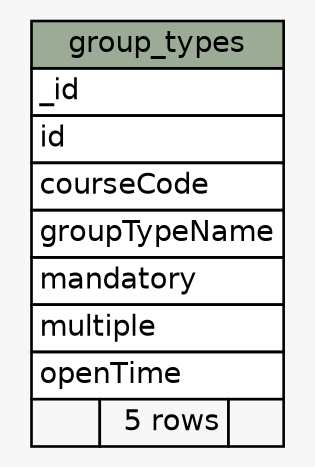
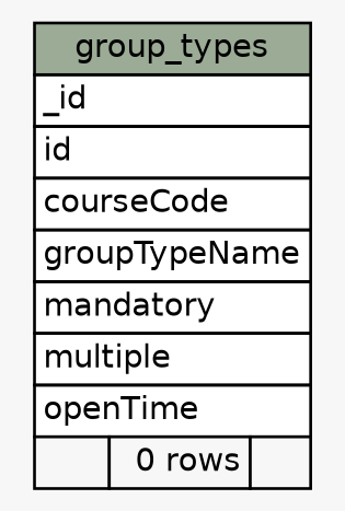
  digraph {
    bgcolor="#f7f7f7"
    fontname=Helvetica
    fontsize=11
    nodesep=0.18
    rankdir=TB
    ranksep=0.46
-   n1 [fontname=Helvetica fontsize=11 label=<     <TABLE BORDER="0" CELLBORDER="1" CELLSPACING="0" BGCOLOR="#ffffff">       <TR><TD COLSPAN="3" BGCOLOR="#9bab96" ALIGN="CENTER">group_types</TD></TR>       <TR><TD PORT="_id" COLSPAN="3" ALIGN="LEFT">_id</TD></TR>       <TR><TD PORT="id" COLSPAN="3" ALIGN="LEFT">id</TD></TR>       <TR><TD PORT="courseCode" COLSPAN="3" ALIGN="LEFT">courseCode</TD></TR>       <TR><TD PORT="groupTypeName" COLSPAN="3" ALIGN="LEFT">groupTypeName</TD></TR>       <TR><TD PORT="mandatory" COLSPAN="3" ALIGN="LEFT">mandatory</TD></TR>       <TR><TD PORT="multiple" COLSPAN="3" ALIGN="LEFT">multiple</TD></TR>       <TR><TD PORT="openTime" COLSPAN="3" ALIGN="LEFT">openTime</TD></TR>       <TR><TD ALIGN="LEFT" BGCOLOR="#f7f7f7">  </TD><TD ALIGN="RIGHT" BGCOLOR="#f7f7f7">5 rows</TD><TD ALIGN="RIGHT" BGCOLOR="#f7f7f7">  </TD></TR>     </TABLE>> shape=plaintext]
+   n1 [fontname=Helvetica fontsize=11 label=<     <TABLE BORDER="0" CELLBORDER="1" CELLSPACING="0" BGCOLOR="#ffffff">       <TR><TD COLSPAN="3" BGCOLOR="#9bab96" ALIGN="CENTER">group_types</TD></TR>       <TR><TD PORT="_id" COLSPAN="3" ALIGN="LEFT">_id</TD></TR>       <TR><TD PORT="id" COLSPAN="3" ALIGN="LEFT">id</TD></TR>       <TR><TD PORT="courseCode" COLSPAN="3" ALIGN="LEFT">courseCode</TD></TR>       <TR><TD PORT="groupTypeName" COLSPAN="3" ALIGN="LEFT">groupTypeName</TD></TR>       <TR><TD PORT="mandatory" COLSPAN="3" ALIGN="LEFT">mandatory</TD></TR>       <TR><TD PORT="multiple" COLSPAN="3" ALIGN="LEFT">multiple</TD></TR>       <TR><TD PORT="openTime" COLSPAN="3" ALIGN="LEFT">openTime</TD></TR>       <TR><TD ALIGN="LEFT" BGCOLOR="#f7f7f7">  </TD><TD ALIGN="RIGHT" BGCOLOR="#f7f7f7">0 rows</TD><TD ALIGN="RIGHT" BGCOLOR="#f7f7f7">  </TD></TR>     </TABLE>> shape=plaintext]
  }
